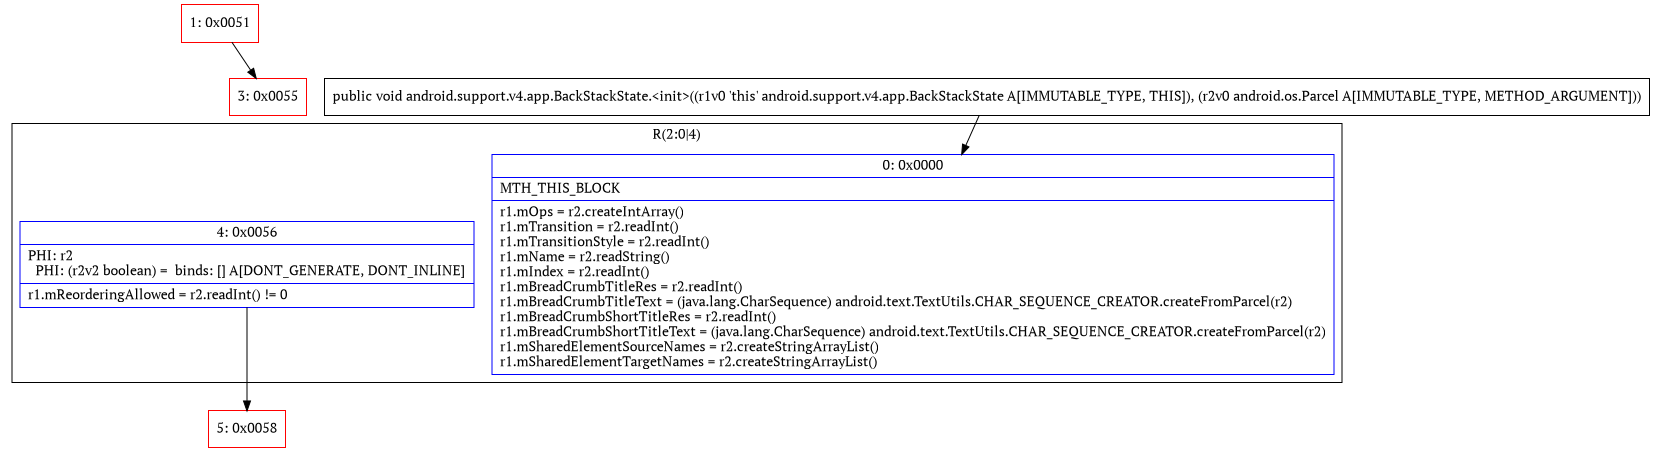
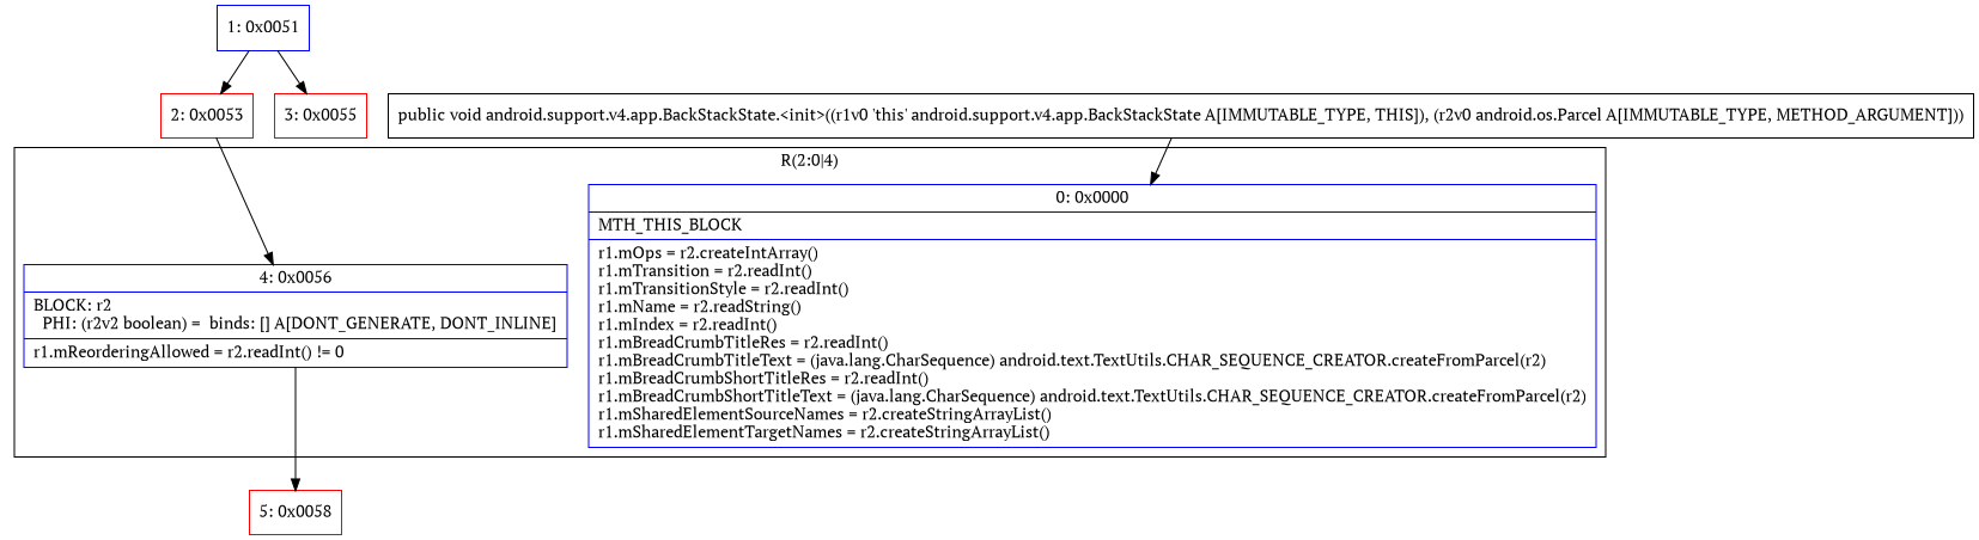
  digraph {
    fontname="PT Serif"
    node [color=red fontname="PT Serif" shape=record]
    edge [fontname="PT Serif"]
    n1 [color=blue label="{0\:\ 0x0000|MTH_THIS_BLOCK\l|r1.mOps = r2.createIntArray()\lr1.mTransition = r2.readInt()\lr1.mTransitionStyle = r2.readInt()\lr1.mName = r2.readString()\lr1.mIndex = r2.readInt()\lr1.mBreadCrumbTitleRes = r2.readInt()\lr1.mBreadCrumbTitleText = (java.lang.CharSequence) android.text.TextUtils.CHAR_SEQUENCE_CREATOR.createFromParcel(r2)\lr1.mBreadCrumbShortTitleRes = r2.readInt()\lr1.mBreadCrumbShortTitleText = (java.lang.CharSequence) android.text.TextUtils.CHAR_SEQUENCE_CREATOR.createFromParcel(r2)\lr1.mSharedElementSourceNames = r2.createStringArrayList()\lr1.mSharedElementTargetNames = r2.createStringArrayList()\l}"]
-   n2 [color=blue label="{4\:\ 0x0056|PHI: r2 \l  PHI: (r2v2 boolean) =  binds: [] A[DONT_GENERATE, DONT_INLINE]\l|r1.mReorderingAllowed = r2.readInt() != 0\l}"]
+   n2 [color=blue label="{4\:\ 0x0056|BLOCK: r2 \l  PHI: (r2v2 boolean) =  binds: [] A[DONT_GENERATE, DONT_INLINE]\l|r1.mReorderingAllowed = r2.readInt() != 0\l}"]
    n3 [label="{5\:\ 0x0058}"]
-   n4 [label="{1\:\ 0x0051}"]
+   n4 [color=blue label="{1\:\ 0x0051}"]
+   n5 [label="{2\:\ 0x0053}"]
    n6 [label="{3\:\ 0x0055}"]
    n7 [label="{public void android.support.v4.app.BackStackState.\<init\>((r1v0 'this' android.support.v4.app.BackStackState A[IMMUTABLE_TYPE, THIS]), (r2v0 android.os.Parcel A[IMMUTABLE_TYPE, METHOD_ARGUMENT])) }" color=""]
    subgraph cluster_1 {
      label="R(2:0|4)"
      n1
      n2
    }
    n2 -> n3
+   n4 -> n5
    n4 -> n6
+   n5 -> n2
    n7 -> n1
  }
